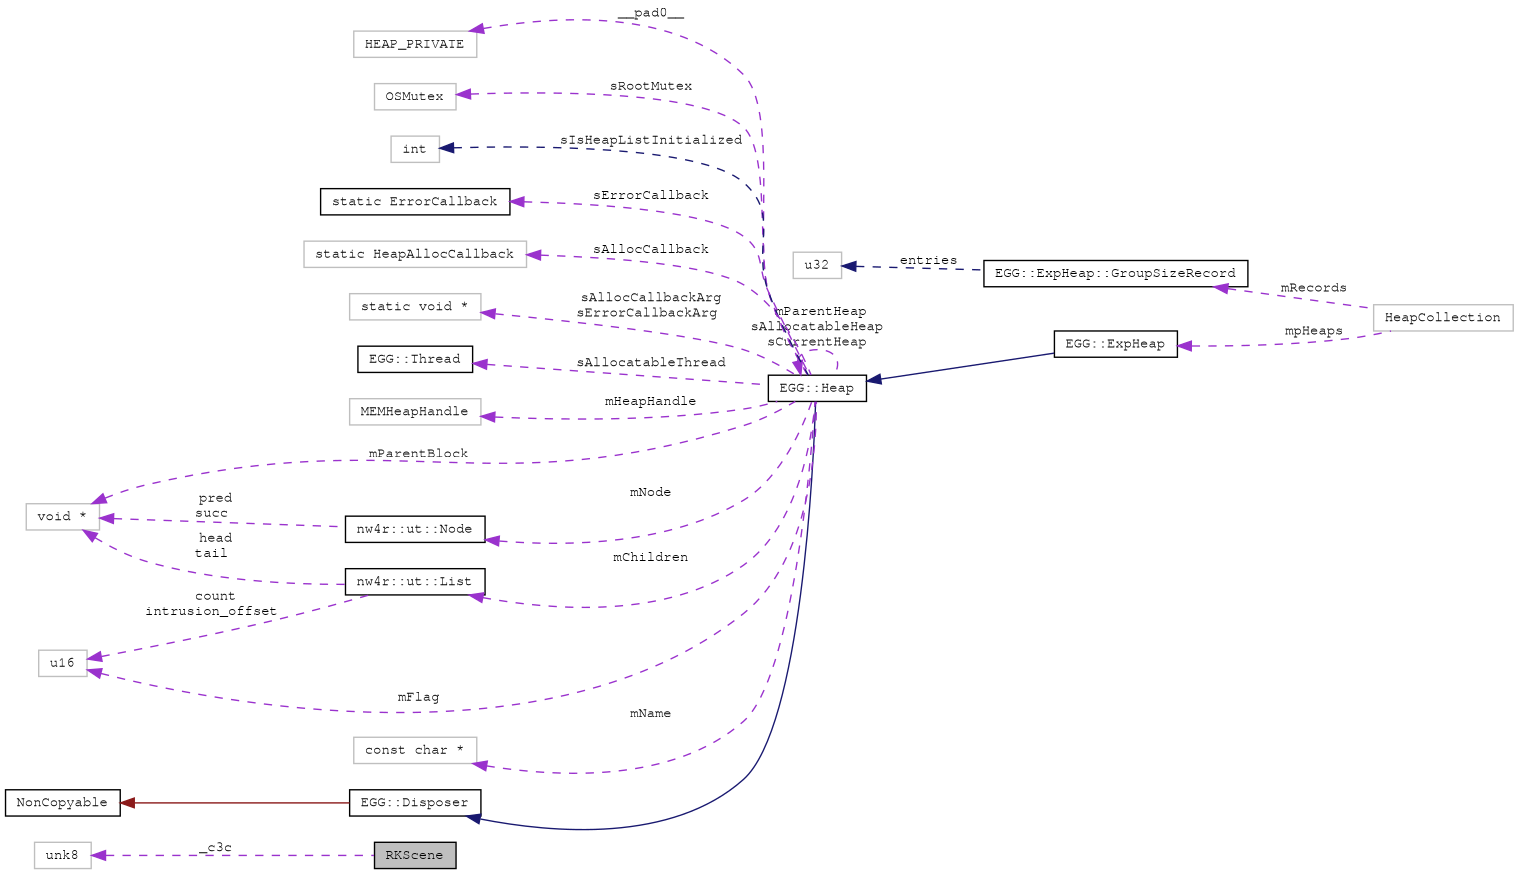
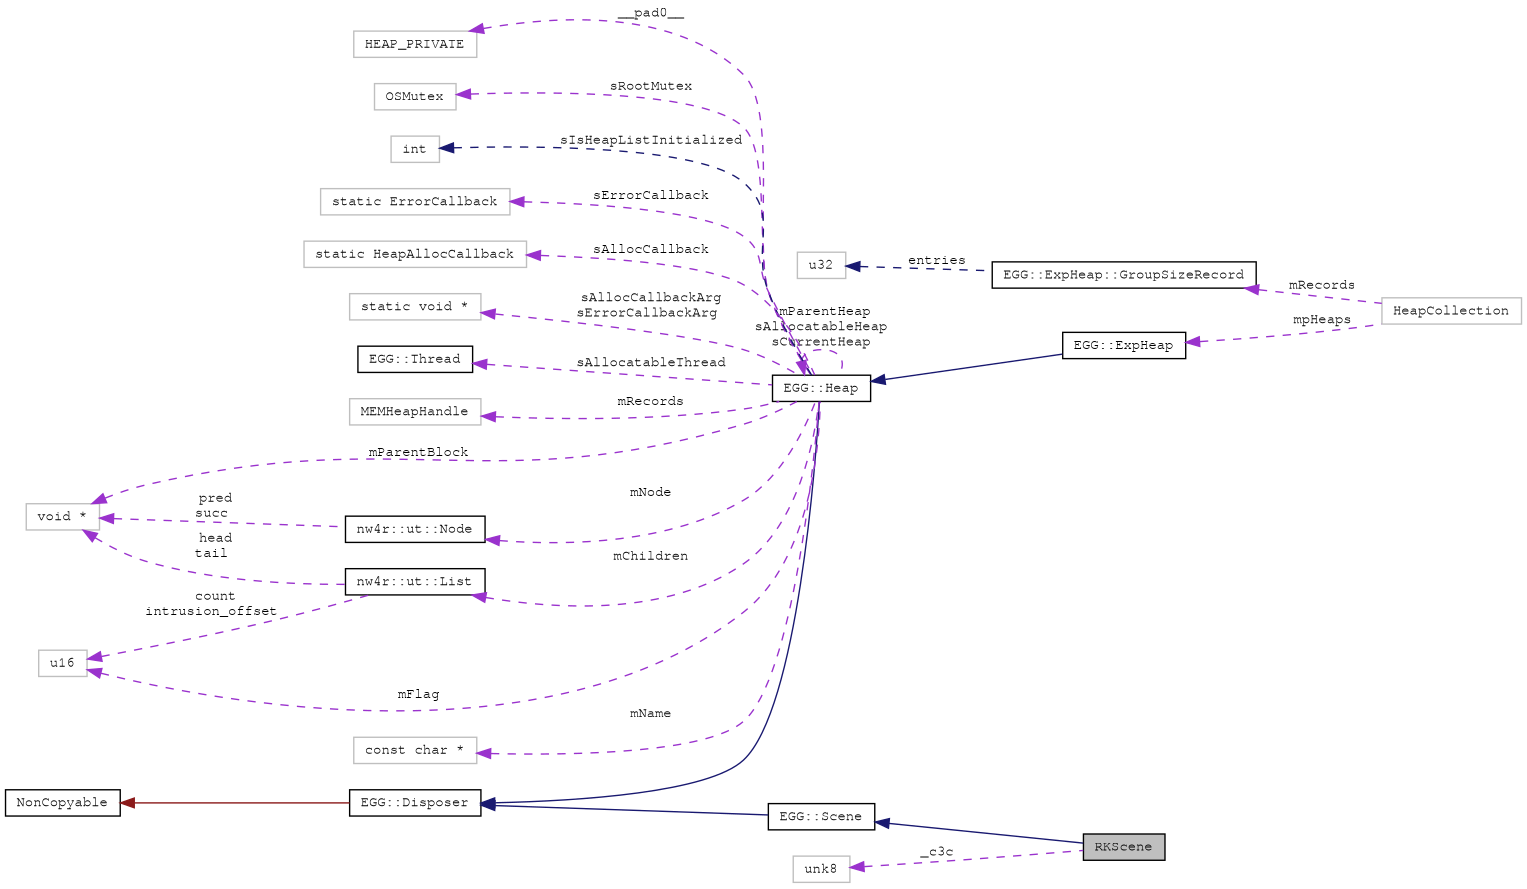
  digraph {
    rankdir=LR
    node [color=grey75 fillcolor=white fontname=FreeMono fontsize=10 shape=record style=filled]
    edge [color=darkorchid3 dir=back fontname=FreeMono fontsize=10 labelfontname=FreeMono labelfontsize=10 style=dashed]
    n1 [color=black fillcolor=grey75 fontcolor=black height=0.2 label=RKScene width=0.4]
+   n2 [color=black height=0.2 label="EGG::Scene" width=0.4]
    n3 [color=black height=0.2 label="EGG::Disposer" width=0.4]
    n4 [color=black height=0.2 label="EGG::Heap" width=0.4]
    n5 [color=black height=0.2 label="EGG::ExpHeap" width=0.4]
    n6 [color=black height=0.2 label=NonCopyable width=0.4]
    n7 [height=0.2 label=HeapCollection width=0.4]
    n8 [height=0.2 label=HEAP_PRIVATE width=0.4]
    n9 [height=0.2 label=OSMutex width=0.4]
    n10 [height=0.2 label=int width=0.4]
-   n11 [color=black height=0.2 label="static ErrorCallback" width=0.4]
+   n11 [height=0.2 label="static ErrorCallback" width=0.4]
    n12 [height=0.2 label="static HeapAllocCallback" width=0.4]
    n13 [height=0.2 label="static void *" width=0.4]
    n14 [color=black height=0.2 label="EGG::Thread" width=0.4]
    n15 [height=0.2 label=MEMHeapHandle width=0.4]
    n16 [height=0.2 label="void *" width=0.4]
    n17 [color=black height=0.2 label="nw4r::ut::Node" width=0.4]
    n18 [color=black height=0.2 label="nw4r::ut::List" width=0.4]
    n19 [height=0.2 label=u16 width=0.4]
    n20 [height=0.2 label="const char *" width=0.4]
    n21 [color=black height=0.2 label="EGG::ExpHeap::GroupSizeRecord" width=0.4]
    n22 [height=0.2 label=u32 width=0.4]
    n23 [height=0.2 label=unk8 width=0.4]
+   n2 -> n1 [color=midnightblue style=solid]
+   n3 -> n2 [color=midnightblue style=solid]
    n3 -> n4 [color=midnightblue style=solid]
    n4 -> n4 [label=" mParentHeap\nsAllocatableHeap\nsCurrentHeap"]
    n4 -> n5 [color=midnightblue style=solid]
    n5 -> n7 [label=" mpHeaps"]
    n6 -> n3 [color=firebrick4 style=solid]
    n8 -> n4 [label=" __pad0__"]
    n9 -> n4 [label=" sRootMutex"]
    n10 -> n4 [color=midnightblue label=" sIsHeapListInitialized"]
    n11 -> n4 [label=" sErrorCallback"]
    n12 -> n4 [label=" sAllocCallback"]
    n13 -> n4 [label=" sAllocCallbackArg\nsErrorCallbackArg"]
    n14 -> n4 [label=" sAllocatableThread"]
-   n15 -> n4 [label=" mHeapHandle"]
+   n15 -> n4 [label=" mRecords"]
    n16 -> n4 [label=" mParentBlock"]
    n16 -> n17 [label=" pred\nsucc"]
    n16 -> n18 [label=" head\ntail"]
    n17 -> n4 [label=" mNode"]
    n18 -> n4 [label=" mChildren"]
    n19 -> n4 [label=" mFlag"]
    n19 -> n18 [label=" count\nintrusion_offset"]
    n20 -> n4 [label=" mName"]
    n21 -> n7 [label=" mRecords"]
    n22 -> n21 [color=midnightblue label=" entries"]
    n23 -> n1 [label=" _c3c"]
  }
